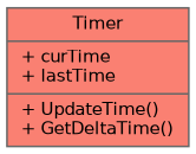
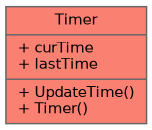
  digraph {
-   n1 [color=gray40 fillcolor=salmon fontcolor=black fontname=Helvetica fontsize=10 height=0.2 label="{Timer\n|+ curTime\l+ lastTime\l|+ UpdateTime()\l+ GetDeltaTime()\l}" shape=record style=filled width=0.4]
+   n1 [color=gray40 fillcolor=salmon fontcolor=black fontname=Helvetica fontsize=10 height=0.2 label="{Timer\n|+ curTime\l+ lastTime\l|+ UpdateTime()\l+ Timer()\l}" shape=record style=filled width=0.4]
  }
